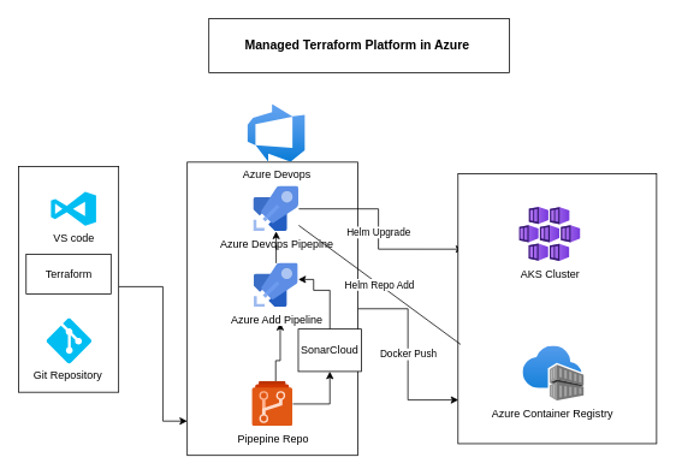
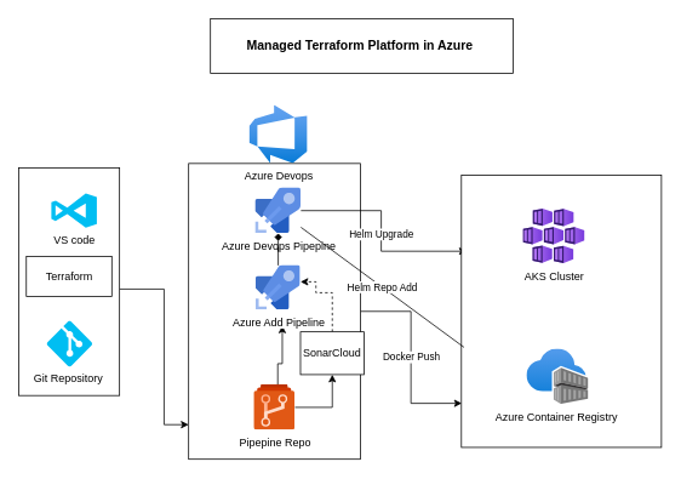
  <mxCell id="0" />
  <mxCell id="1" parent="0" />
  <mxCell id="2" value="" style="edgeStyle=orthogonalEdgeStyle;rounded=0;orthogonalLoop=1;jettySize=auto;html=1;" edge="1" parent="1" source="3" target="7"><mxGeometry relative="1" as="geometry"><mxPoint x="342" y="408" as="targetPoint" /><Array as="points"><mxPoint x="180" y="317" /><mxPoint x="180" y="466" /></Array></mxGeometry></mxCell>
  <mxCell id="3" value="" style="rounded=0;whiteSpace=wrap;html=1;fontSize=10;" vertex="1" parent="1"><mxGeometry x="20" y="184" width="111" height="250" as="geometry" /></mxCell>
  <mxCell id="4" value="VS code" style="verticalLabelPosition=bottom;html=1;verticalAlign=top;align=center;strokeColor=none;fillColor=#00BEF2;shape=mxgraph.azure.visual_studio_online;" vertex="1" parent="1"><mxGeometry x="56" y="212" width="50" height="37.5" as="geometry" /></mxCell>
  <mxCell id="5" value="Git Repository&amp;nbsp;" style="verticalLabelPosition=bottom;html=1;verticalAlign=top;align=center;strokeColor=none;fillColor=#00BEF2;shape=mxgraph.azure.git_repository;" vertex="1" parent="1"><mxGeometry x="51" y="352" width="50" height="50" as="geometry" /></mxCell>
  <mxCell id="6" value="Docker Push" style="edgeStyle=orthogonalEdgeStyle;rounded=0;orthogonalLoop=1;jettySize=auto;html=1;entryX=0.002;entryY=0.838;entryDx=0;entryDy=0;entryPerimeter=0;" edge="1" parent="1" source="7" target="16"><mxGeometry relative="1" as="geometry" /></mxCell>
  <mxCell id="7" value="" style="rounded=0;whiteSpace=wrap;html=1;" vertex="1" parent="1"><mxGeometry x="207" y="179" width="189" height="325" as="geometry" /></mxCell>
  <mxCell id="8" value="Azure Devops" style="aspect=fixed;html=1;points=[];align=center;image;fontSize=12;image=img/lib/azure2/devops/Azure_DevOps.svg;" vertex="1" parent="1"><mxGeometry x="274" y="115" width="64" height="64" as="geometry" /></mxCell>
  <mxCell id="9" value="" style="edgeStyle=orthogonalEdgeStyle;rounded=0;orthogonalLoop=1;jettySize=auto;html=1;exitX=0.613;exitY=0.012;exitDx=0;exitDy=0;exitPerimeter=0;" edge="1" parent="1"><mxGeometry relative="1" as="geometry"><mxPoint x="307.585" y="422.6" as="sourcePoint" /><mxPoint x="310" y="357" as="targetPoint" /><Array as="points"><mxPoint x="305" y="423" /><mxPoint x="305" y="399" /><mxPoint x="310" y="399" /></Array></mxGeometry></mxCell>
  <mxCell id="10" value="" style="edgeStyle=orthogonalEdgeStyle;rounded=0;orthogonalLoop=1;jettySize=auto;html=1;fontSize=12;" edge="1" parent="1" source="11" target="23"><mxGeometry relative="1" as="geometry" /></mxCell>
  <mxCell id="11" value="Pipepine Repo" style="sketch=0;aspect=fixed;html=1;points=[];align=center;image;fontSize=12;image=img/lib/mscae/Azure_Repos.svg;" vertex="1" parent="1"><mxGeometry x="279" y="422" width="45" height="50" as="geometry" /></mxCell>
  <mxCell id="12" value="Helm Upgrade" style="edgeStyle=orthogonalEdgeStyle;rounded=0;orthogonalLoop=1;jettySize=auto;html=1;entryX=0.027;entryY=0.279;entryDx=0;entryDy=0;entryPerimeter=0;" edge="1" parent="1" source="13" target="16"><mxGeometry relative="1" as="geometry" /></mxCell>
  <mxCell id="13" value="Azure Devops Pipepine" style="sketch=0;aspect=fixed;html=1;points=[];align=center;image;fontSize=12;image=img/lib/mscae/Azure_Pipelines.svg;" vertex="1" parent="1"><mxGeometry x="280.5" y="205.75" width="50" height="50" as="geometry" /></mxCell>
- <mxCell id="14" value="" style="edgeStyle=orthogonalEdgeStyle;rounded=0;orthogonalLoop=1;jettySize=auto;html=1;" edge="1" parent="1" source="15" target="13"><mxGeometry relative="1" as="geometry" /></mxCell>
+ <mxCell id="14" value="" style="edgeStyle=orthogonalEdgeStyle;rounded=0;orthogonalLoop=1;jettySize=auto;html=1;endArrow=diamond;" edge="1" parent="1" source="15" target="13"><mxGeometry relative="1" as="geometry" /></mxCell>
  <mxCell id="15" value="Azure Add Pipeline" style="sketch=0;aspect=fixed;html=1;points=[];align=center;image;fontSize=12;image=img/lib/mscae/Azure_Pipelines.svg;" vertex="1" parent="1"><mxGeometry x="281" y="291" width="49" height="49" as="geometry" /></mxCell>
  <mxCell id="16" value="" style="rounded=0;whiteSpace=wrap;html=1;" vertex="1" parent="1"><mxGeometry x="507" y="192" width="220" height="299" as="geometry" /></mxCell>
  <mxCell id="17" value="AKS Cluster" style="aspect=fixed;html=1;points=[];align=center;image;fontSize=12;image=img/lib/azure2/containers/Kubernetes_Services.svg;" vertex="1" parent="1"><mxGeometry x="575" y="229" width="68" height="60" as="geometry" /></mxCell>
  <mxCell id="18" value="Azure Container Registry&amp;nbsp;" style="aspect=fixed;html=1;points=[];align=center;image;fontSize=12;image=img/lib/azure2/containers/Container_Registries.svg;" vertex="1" parent="1"><mxGeometry x="579" y="383" width="68" height="61" as="geometry" /></mxCell>
  <mxCell id="19" value="Helm Repo Add" style="endArrow=none;html=1;rounded=0;entryX=0.013;entryY=0.632;entryDx=0;entryDy=0;entryPerimeter=0;" edge="1" parent="1" source="13" target="16"><mxGeometry width="50" height="50" relative="1" as="geometry"><mxPoint x="378" y="305" as="sourcePoint" /><mxPoint x="428" y="255" as="targetPoint" /></mxGeometry></mxCell>
  <mxCell id="20" value="Managed Terraform Platform in Azure&amp;nbsp;" style="rounded=0;whiteSpace=wrap;html=1;fontStyle=1;fontSize=14;" vertex="1" parent="1"><mxGeometry x="231" y="20" width="333" height="60" as="geometry" /></mxCell>
  <mxCell id="21" value="&lt;div style=&quot;text-align: justify;&quot;&gt;&lt;span style=&quot;font-size: 12px;&quot;&gt;Terraform&lt;/span&gt;&lt;/div&gt;" style="rounded=0;whiteSpace=wrap;html=1;fontSize=10;" vertex="1" parent="1"><mxGeometry x="28.5" y="281" width="94" height="44" as="geometry" /></mxCell>
- <mxCell id="22" value="" style="edgeStyle=orthogonalEdgeStyle;rounded=0;orthogonalLoop=1;jettySize=auto;html=1;fontSize=12;" edge="1" parent="1" source="23" target="15"><mxGeometry relative="1" as="geometry"><Array as="points"><mxPoint x="365" y="321" /><mxPoint x="347" y="321" /><mxPoint x="347" y="309" /></Array></mxGeometry></mxCell>
+ <mxCell id="22" value="" style="edgeStyle=orthogonalEdgeStyle;rounded=0;orthogonalLoop=1;jettySize=auto;html=1;fontSize=12;dashed=1;" edge="1" parent="1" source="23" target="15"><mxGeometry relative="1" as="geometry"><Array as="points"><mxPoint x="365" y="321" /><mxPoint x="347" y="321" /><mxPoint x="347" y="309" /></Array></mxGeometry></mxCell>
  <mxCell id="23" value="SonarCloud" style="rounded=0;whiteSpace=wrap;html=1;fontSize=12;" vertex="1" parent="1"><mxGeometry x="330" y="364" width="70" height="47" as="geometry" /></mxCell>
